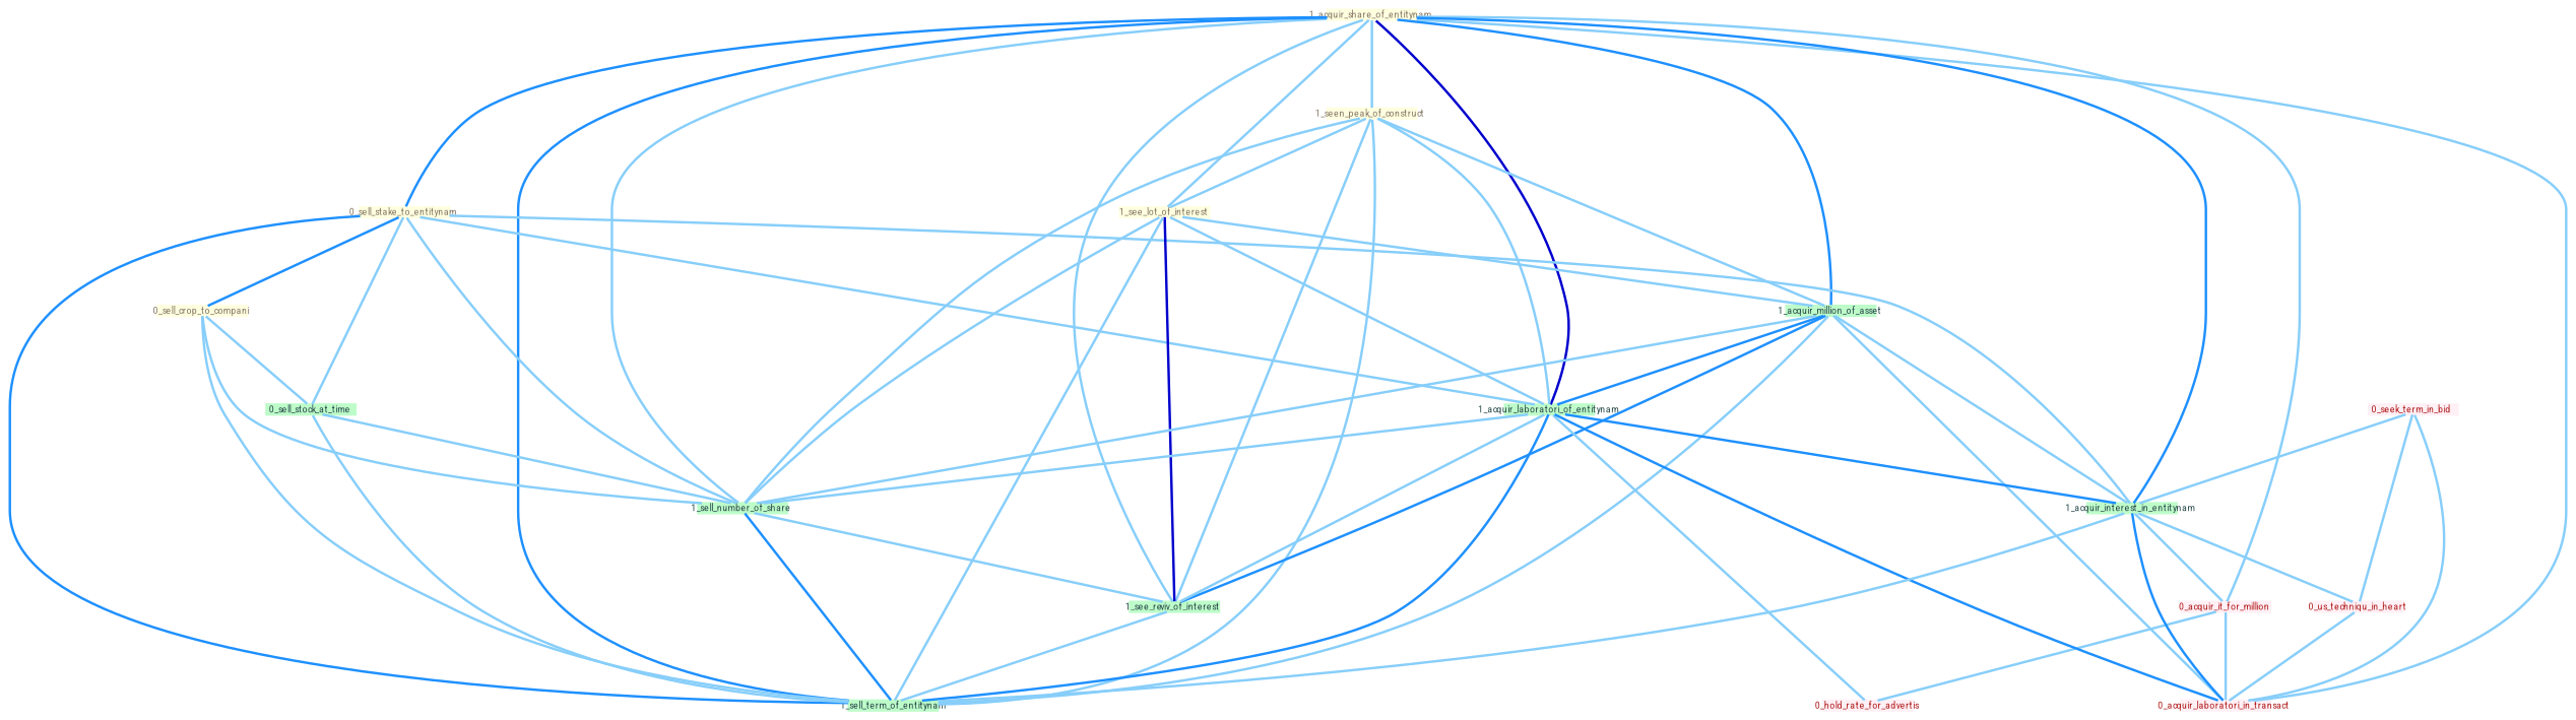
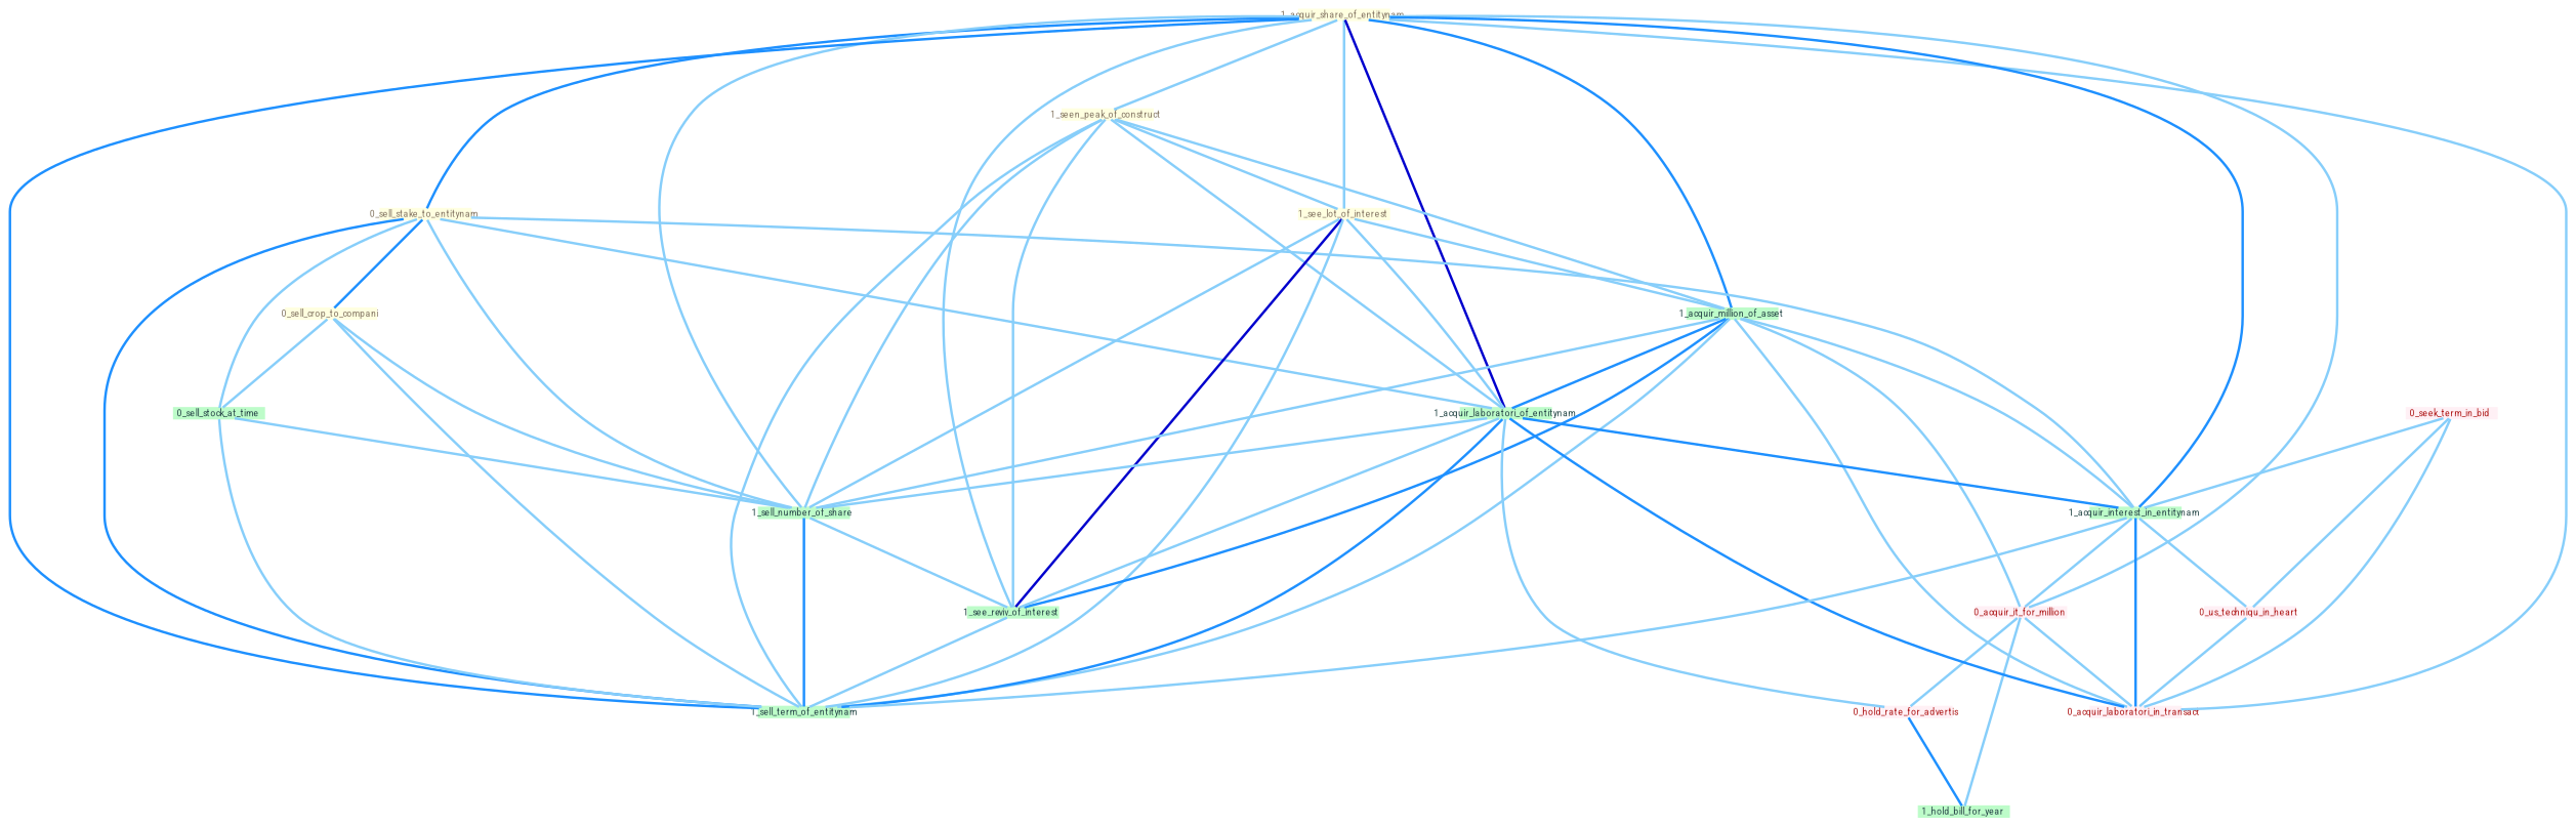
  graph {
    fontname="Roboto Condensed"
    node [color="#BDFCC9" fixedsize=true fontcolor="#2f4f4f" fontname="Roboto Condensed" fontsize=4 shape=polygon style=filled]
    edge [color="#87cefa" fontname="Roboto Condensed" w=1]
    "1_acquir_share_of_entitynam " [color="#ffffe0" fontcolor="#8b7d6b" height=.06 width=.5]
    "0_sell_stake_to_entitynam " [color="#ffffe0" fontcolor="#8b7d6b" height=.06 width=.5]
    "0_sell_crop_to_compani " [color="#ffffe0" fontcolor="#8b7d6b" height=.06 width=.5]
    "1_seen_peak_of_construct " [color="#ffffe0" fontcolor="#8b7d6b" height=.06 width=.5]
    "1_see_lot_of_interest " [color="#ffffe0" fontcolor="#8b7d6b" height=.06 width=.5]
    "0_seek_term_in_bid " [color="#fff0f5" fontcolor="#b22222" height=.06 width=.5]
    "0_us_techniqu_in_heart " [color="#fff0f5" fontcolor="#b22222" height=.06 width=.5]
    "0_acquir_it_for_million " [color="#fff0f5" fontcolor="#b22222" height=.06 width=.5]
    "0_hold_rate_for_advertis " [color="#fff0f5" fontcolor="#b22222" height=.06 width=.5]
    "0_acquir_laboratori_in_transact " [color="#fff0f5" fontcolor="#b22222" height=.06 width=.5]
    "1_acquir_million_of_asset " [height=.06 width=.5]
    "1_acquir_laboratori_of_entitynam " [height=.06 width=.5]
    "1_acquir_interest_in_entitynam " [height=.06 width=.5]
    "1_sell_number_of_share " [height=.06 width=.5]
    "1_see_reviv_of_interest " [height=.06 width=.5]
    n16 [height=.06 label="1_sell_term_of_entitynam" width=.5]
    "0_sell_stock_at_time " [height=.06 width=.5]
+   "1_hold_bill_for_year " [height=.06 width=.5]
    subgraph sub_1 {
      "1_acquir_share_of_entitynam "
      "0_sell_stake_to_entitynam "
      "0_sell_crop_to_compani "
      "1_seen_peak_of_construct "
      "1_see_lot_of_interest "
    }
    subgraph sub_2 {
      "0_seek_term_in_bid "
      "0_us_techniqu_in_heart "
      "0_acquir_it_for_million "
      "0_hold_rate_for_advertis "
      "0_acquir_laboratori_in_transact "
    }
    "1_acquir_share_of_entitynam " -- "0_sell_stake_to_entitynam " [color="#1e90ff"]
    "1_acquir_share_of_entitynam " -- "1_seen_peak_of_construct "
    "1_acquir_share_of_entitynam " -- "1_see_lot_of_interest "
    "1_acquir_share_of_entitynam " -- "0_acquir_it_for_million "
    "1_acquir_share_of_entitynam " -- "0_acquir_laboratori_in_transact "
    "1_acquir_share_of_entitynam " -- "1_acquir_million_of_asset " [color="#1e90ff" w=2]
    "1_acquir_share_of_entitynam " -- "1_acquir_laboratori_of_entitynam " [color="#0000cd" w=3]
    "1_acquir_share_of_entitynam " -- "1_acquir_interest_in_entitynam " [color="#1e90ff" w=2]
    "1_acquir_share_of_entitynam " -- "1_sell_number_of_share "
    "1_acquir_share_of_entitynam " -- "1_see_reviv_of_interest "
    "1_acquir_share_of_entitynam " -- n16 [color="#1e90ff" w=2]
    "0_sell_stake_to_entitynam " -- "0_sell_crop_to_compani " [color="#1e90ff" w=2]
    "0_sell_stake_to_entitynam " -- "1_acquir_laboratori_of_entitynam "
    "0_sell_stake_to_entitynam " -- "1_acquir_interest_in_entitynam "
    "0_sell_stake_to_entitynam " -- "1_sell_number_of_share "
    "0_sell_stake_to_entitynam " -- n16 [color="#1e90ff" w=2]
    "0_sell_stake_to_entitynam " -- "0_sell_stock_at_time "
    "0_sell_crop_to_compani " -- "1_sell_number_of_share "
    "0_sell_crop_to_compani " -- n16
    "0_sell_crop_to_compani " -- "0_sell_stock_at_time "
    "1_seen_peak_of_construct " -- "1_see_lot_of_interest "
    "1_seen_peak_of_construct " -- "1_acquir_million_of_asset "
    "1_seen_peak_of_construct " -- "1_acquir_laboratori_of_entitynam "
    "1_seen_peak_of_construct " -- "1_sell_number_of_share "
    "1_seen_peak_of_construct " -- "1_see_reviv_of_interest "
    "1_seen_peak_of_construct " -- n16
    "1_see_lot_of_interest " -- "1_acquir_million_of_asset "
    "1_see_lot_of_interest " -- "1_acquir_laboratori_of_entitynam "
    "1_see_lot_of_interest " -- "1_sell_number_of_share "
    "1_see_lot_of_interest " -- "1_see_reviv_of_interest " [color="#0000cd" w=3]
    "1_see_lot_of_interest " -- n16
    "0_seek_term_in_bid " -- "0_us_techniqu_in_heart "
    "0_seek_term_in_bid " -- "0_acquir_laboratori_in_transact "
    "0_seek_term_in_bid " -- "1_acquir_interest_in_entitynam "
    "0_us_techniqu_in_heart " -- "0_acquir_laboratori_in_transact "
    "0_acquir_it_for_million " -- "0_hold_rate_for_advertis "
    "0_acquir_it_for_million " -- "0_acquir_laboratori_in_transact "
+   "0_acquir_it_for_million " -- "1_hold_bill_for_year "
+   "0_hold_rate_for_advertis " -- "1_hold_bill_for_year " [color="#1e90ff" w=2]
+   "1_acquir_million_of_asset " -- "0_acquir_it_for_million "
    "1_acquir_million_of_asset " -- "0_acquir_laboratori_in_transact "
    "1_acquir_million_of_asset " -- "1_acquir_laboratori_of_entitynam " [color="#1e90ff" w=2]
    "1_acquir_million_of_asset " -- "1_acquir_interest_in_entitynam "
    "1_acquir_million_of_asset " -- "1_sell_number_of_share "
    "1_acquir_million_of_asset " -- "1_see_reviv_of_interest " [color="#1e90ff"]
    "1_acquir_million_of_asset " -- n16
    "1_acquir_laboratori_of_entitynam " -- "0_hold_rate_for_advertis "
    "1_acquir_laboratori_of_entitynam " -- "0_acquir_laboratori_in_transact " [color="#1e90ff" w=2]
    "1_acquir_laboratori_of_entitynam " -- "1_acquir_interest_in_entitynam " [color="#1e90ff" w=2]
    "1_acquir_laboratori_of_entitynam " -- "1_sell_number_of_share "
    "1_acquir_laboratori_of_entitynam " -- "1_see_reviv_of_interest "
    "1_acquir_laboratori_of_entitynam " -- n16 [color="#1e90ff" w=2]
    "1_acquir_interest_in_entitynam " -- "0_us_techniqu_in_heart "
    "1_acquir_interest_in_entitynam " -- "0_acquir_it_for_million "
    "1_acquir_interest_in_entitynam " -- "0_acquir_laboratori_in_transact " [color="#1e90ff" w=2]
    "1_acquir_interest_in_entitynam " -- n16
    "1_sell_number_of_share " -- "1_see_reviv_of_interest "
    "1_sell_number_of_share " -- n16 [color="#1e90ff" w=2]
    "1_see_reviv_of_interest " -- n16
    "0_sell_stock_at_time " -- "1_sell_number_of_share "
    "0_sell_stock_at_time " -- n16
  }
